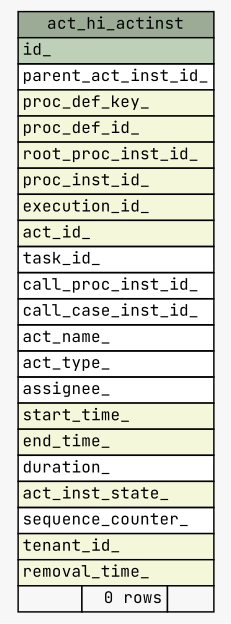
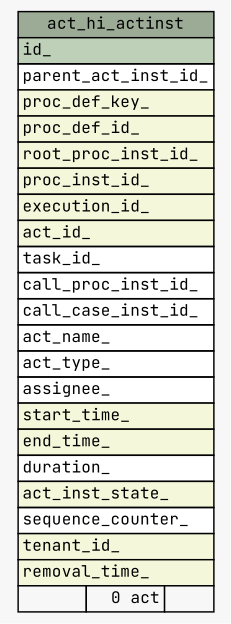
  digraph {
    bgcolor="#f7f7f7"
    fontname="JetBrains Mono"
    fontsize=11
    nodesep=0.18
    rankdir=RL
    ranksep=0.46
-   n1 [fontname="JetBrains Mono" fontsize=11 label=<     <TABLE BORDER="0" CELLBORDER="1" CELLSPACING="0" BGCOLOR="#ffffff">       <TR><TD COLSPAN="3" BGCOLOR="#9bab96" ALIGN="CENTER">act_hi_actinst</TD></TR>       <TR><TD PORT="id_" COLSPAN="3" BGCOLOR="#bed1b8" ALIGN="LEFT">id_</TD></TR>       <TR><TD PORT="parent_act_inst_id_" COLSPAN="3" ALIGN="LEFT">parent_act_inst_id_</TD></TR>       <TR><TD PORT="proc_def_key_" COLSPAN="3" BGCOLOR="#f4f7da" ALIGN="LEFT">proc_def_key_</TD></TR>       <TR><TD PORT="proc_def_id_" COLSPAN="3" BGCOLOR="#f4f7da" ALIGN="LEFT">proc_def_id_</TD></TR>       <TR><TD PORT="root_proc_inst_id_" COLSPAN="3" BGCOLOR="#f4f7da" ALIGN="LEFT">root_proc_inst_id_</TD></TR>       <TR><TD PORT="proc_inst_id_" COLSPAN="3" BGCOLOR="#f4f7da" ALIGN="LEFT">proc_inst_id_</TD></TR>       <TR><TD PORT="execution_id_" COLSPAN="3" BGCOLOR="#f4f7da" ALIGN="LEFT">execution_id_</TD></TR>       <TR><TD PORT="act_id_" COLSPAN="3" BGCOLOR="#f4f7da" ALIGN="LEFT">act_id_</TD></TR>       <TR><TD PORT="task_id_" COLSPAN="3" ALIGN="LEFT">task_id_</TD></TR>       <TR><TD PORT="call_proc_inst_id_" COLSPAN="3" ALIGN="LEFT">call_proc_inst_id_</TD></TR>       <TR><TD PORT="call_case_inst_id_" COLSPAN="3" ALIGN="LEFT">call_case_inst_id_</TD></TR>       <TR><TD PORT="act_name_" COLSPAN="3" ALIGN="LEFT">act_name_</TD></TR>       <TR><TD PORT="act_type_" COLSPAN="3" ALIGN="LEFT">act_type_</TD></TR>       <TR><TD PORT="assignee_" COLSPAN="3" ALIGN="LEFT">assignee_</TD></TR>       <TR><TD PORT="start_time_" COLSPAN="3" BGCOLOR="#f4f7da" ALIGN="LEFT">start_time_</TD></TR>       <TR><TD PORT="end_time_" COLSPAN="3" BGCOLOR="#f4f7da" ALIGN="LEFT">end_time_</TD></TR>       <TR><TD PORT="duration_" COLSPAN="3" ALIGN="LEFT">duration_</TD></TR>       <TR><TD PORT="act_inst_state_" COLSPAN="3" BGCOLOR="#f4f7da" ALIGN="LEFT">act_inst_state_</TD></TR>       <TR><TD PORT="sequence_counter_" COLSPAN="3" ALIGN="LEFT">sequence_counter_</TD></TR>       <TR><TD PORT="tenant_id_" COLSPAN="3" BGCOLOR="#f4f7da" ALIGN="LEFT">tenant_id_</TD></TR>       <TR><TD PORT="removal_time_" COLSPAN="3" BGCOLOR="#f4f7da" ALIGN="LEFT">removal_time_</TD></TR>       <TR><TD ALIGN="LEFT" BGCOLOR="#f7f7f7">  </TD><TD ALIGN="RIGHT" BGCOLOR="#f7f7f7">0 rows</TD><TD ALIGN="RIGHT" BGCOLOR="#f7f7f7">  </TD></TR>     </TABLE>> shape=plaintext]
+   n1 [fontname="JetBrains Mono" fontsize=11 label=<     <TABLE BORDER="0" CELLBORDER="1" CELLSPACING="0" BGCOLOR="#ffffff">       <TR><TD COLSPAN="3" BGCOLOR="#9bab96" ALIGN="CENTER">act_hi_actinst</TD></TR>       <TR><TD PORT="id_" COLSPAN="3" BGCOLOR="#bed1b8" ALIGN="LEFT">id_</TD></TR>       <TR><TD PORT="parent_act_inst_id_" COLSPAN="3" ALIGN="LEFT">parent_act_inst_id_</TD></TR>       <TR><TD PORT="proc_def_key_" COLSPAN="3" BGCOLOR="#f4f7da" ALIGN="LEFT">proc_def_key_</TD></TR>       <TR><TD PORT="proc_def_id_" COLSPAN="3" BGCOLOR="#f4f7da" ALIGN="LEFT">proc_def_id_</TD></TR>       <TR><TD PORT="root_proc_inst_id_" COLSPAN="3" BGCOLOR="#f4f7da" ALIGN="LEFT">root_proc_inst_id_</TD></TR>       <TR><TD PORT="proc_inst_id_" COLSPAN="3" BGCOLOR="#f4f7da" ALIGN="LEFT">proc_inst_id_</TD></TR>       <TR><TD PORT="execution_id_" COLSPAN="3" BGCOLOR="#f4f7da" ALIGN="LEFT">execution_id_</TD></TR>       <TR><TD PORT="act_id_" COLSPAN="3" BGCOLOR="#f4f7da" ALIGN="LEFT">act_id_</TD></TR>       <TR><TD PORT="task_id_" COLSPAN="3" ALIGN="LEFT">task_id_</TD></TR>       <TR><TD PORT="call_proc_inst_id_" COLSPAN="3" ALIGN="LEFT">call_proc_inst_id_</TD></TR>       <TR><TD PORT="call_case_inst_id_" COLSPAN="3" ALIGN="LEFT">call_case_inst_id_</TD></TR>       <TR><TD PORT="act_name_" COLSPAN="3" ALIGN="LEFT">act_name_</TD></TR>       <TR><TD PORT="act_type_" COLSPAN="3" ALIGN="LEFT">act_type_</TD></TR>       <TR><TD PORT="assignee_" COLSPAN="3" ALIGN="LEFT">assignee_</TD></TR>       <TR><TD PORT="start_time_" COLSPAN="3" BGCOLOR="#f4f7da" ALIGN="LEFT">start_time_</TD></TR>       <TR><TD PORT="end_time_" COLSPAN="3" BGCOLOR="#f4f7da" ALIGN="LEFT">end_time_</TD></TR>       <TR><TD PORT="duration_" COLSPAN="3" ALIGN="LEFT">duration_</TD></TR>       <TR><TD PORT="act_inst_state_" COLSPAN="3" BGCOLOR="#f4f7da" ALIGN="LEFT">act_inst_state_</TD></TR>       <TR><TD PORT="sequence_counter_" COLSPAN="3" ALIGN="LEFT">sequence_counter_</TD></TR>       <TR><TD PORT="tenant_id_" COLSPAN="3" BGCOLOR="#f4f7da" ALIGN="LEFT">tenant_id_</TD></TR>       <TR><TD PORT="removal_time_" COLSPAN="3" BGCOLOR="#f4f7da" ALIGN="LEFT">removal_time_</TD></TR>       <TR><TD ALIGN="LEFT" BGCOLOR="#f7f7f7">  </TD><TD ALIGN="RIGHT" BGCOLOR="#f7f7f7">0 act</TD><TD ALIGN="RIGHT" BGCOLOR="#f7f7f7">  </TD></TR>     </TABLE>> shape=plaintext]
  }
